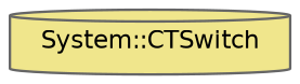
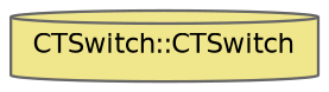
  digraph {
    rankdir=LR
-   n1 [color=gray40 fillcolor=khaki fontname=Helvetica fontsize=10 height=0.2 label="System::CTSwitch" shape=cylinder style=filled width=0.4]
+   n1 [color=gray40 fillcolor=khaki fontname=Helvetica fontsize=10 height=0.2 label="CTSwitch::CTSwitch" shape=cylinder style=filled width=0.4]
  }
